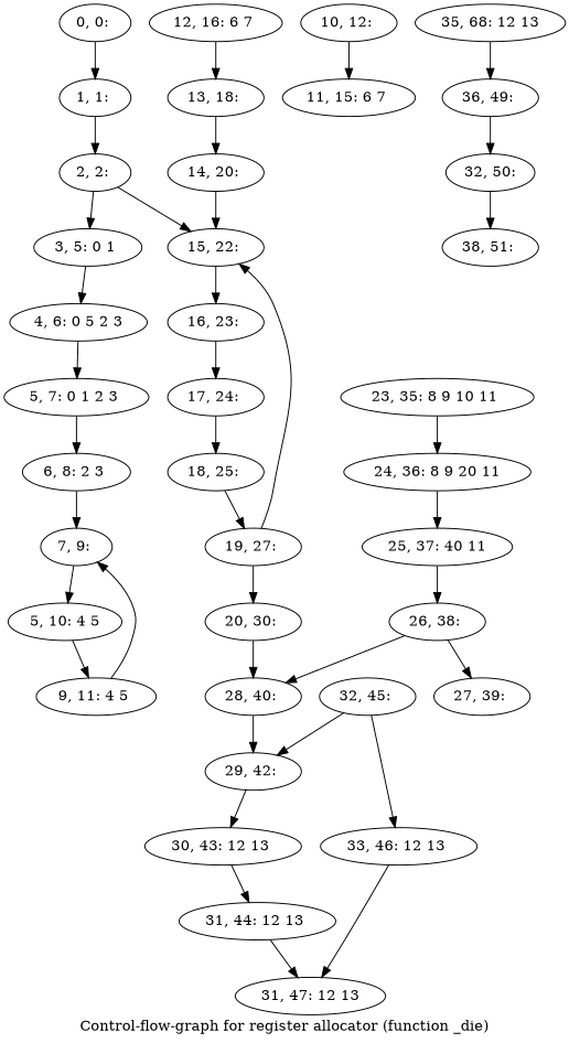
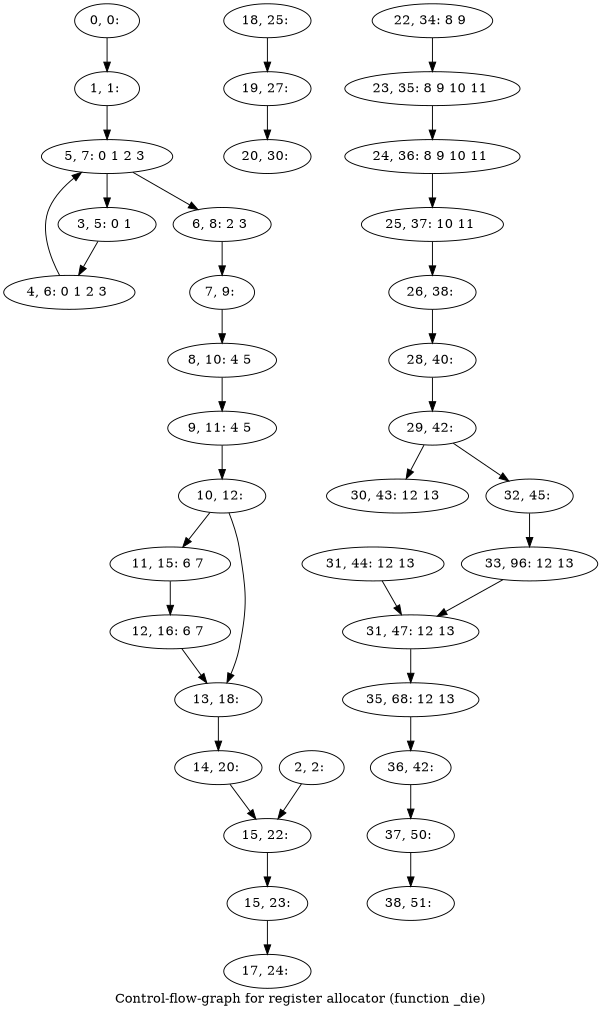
  digraph {
    label="Control-flow-graph for register allocator (function _die)"
    n1 [label="0, 0: "]
    n2 [label="1, 1: "]
    n3 [label="2, 2: "]
    n4 [label="3, 5: 0 1 "]
    n5 [label="15, 22: "]
-   n6 [label="4, 6: 0 5 2 3"]
-   n7 [label="16, 23: "]
+   n6 [label="4, 6: 0 1 2 3 "]
+   n7 [label="15, 23:"]
    n8 [label="5, 7: 0 1 2 3 "]
    n9 [label="6, 8: 2 3 "]
    n10 [label="7, 9: "]
-   n11 [label="5, 10: 4 5"]
+   n11 [label="8, 10: 4 5 "]
    n12 [label="9, 11: 4 5 "]
    n13 [label="10, 12: "]
    n14 [label="11, 15: 6 7 "]
    n15 [label="13, 18: "]
    n16 [label="12, 16: 6 7 "]
    n17 [label="14, 20: "]
    n18 [label="17, 24: "]
    n19 [label="18, 25: "]
    n20 [label="19, 27: "]
    n21 [label="20, 30: "]
    n22 [label="28, 40: "]
    n23 [label="29, 42: "]
+   n24 [label="22, 34: 8 9 "]
    n25 [label="23, 35: 8 9 10 11 "]
-   n26 [label="24, 36: 8 9 20 11"]
-   n27 [label="25, 37: 40 11"]
+   n26 [label="24, 36: 8 9 10 11 "]
+   n27 [label="25, 37: 10 11 "]
    n28 [label="26, 38: "]
-   n29 [label="27, 39: "]
    n30 [label="30, 43: 12 13 "]
    n31 [label="32, 45: "]
    n32 [label="31, 44: 12 13 "]
-   n33 [label="33, 46: 12 13 "]
+   n33 [label="33, 96: 12 13"]
    n34 [label="31, 47: 12 13"]
    n35 [label="35, 68: 12 13"]
-   n36 [label="36, 49: "]
-   n37 [label="32, 50:"]
+   n36 [label="36, 42:"]
+   n37 [label="37, 50: "]
    n38 [label="38, 51: "]
    n1 -> n2
-   n2 -> n3
-   n3 -> n4
+   n2 -> n8
+   n8 -> n4
    n3 -> n5
    n4 -> n6
    n5 -> n7
    n6 -> n8
    n7 -> n18
    n8 -> n9
    n9 -> n10
    n10 -> n11
    n11 -> n12
-   n12 -> n10
+   n12 -> n13
    n13 -> n14
+   n13 -> n15
+   n14 -> n16
    n15 -> n17
    n16 -> n15
    n17 -> n5
-   n18 -> n19
    n19 -> n20
-   n20 -> n5
    n20 -> n21
-   n21 -> n22
    n22 -> n23
    n23 -> n30
-   n31 -> n23
+   n23 -> n31
+   n24 -> n25
    n25 -> n26
    n26 -> n27
    n27 -> n28
    n28 -> n22
-   n28 -> n29
-   n30 -> n32
    n31 -> n33
    n32 -> n34
    n33 -> n34
+   n34 -> n35
    n35 -> n36
    n36 -> n37
    n37 -> n38
  }
